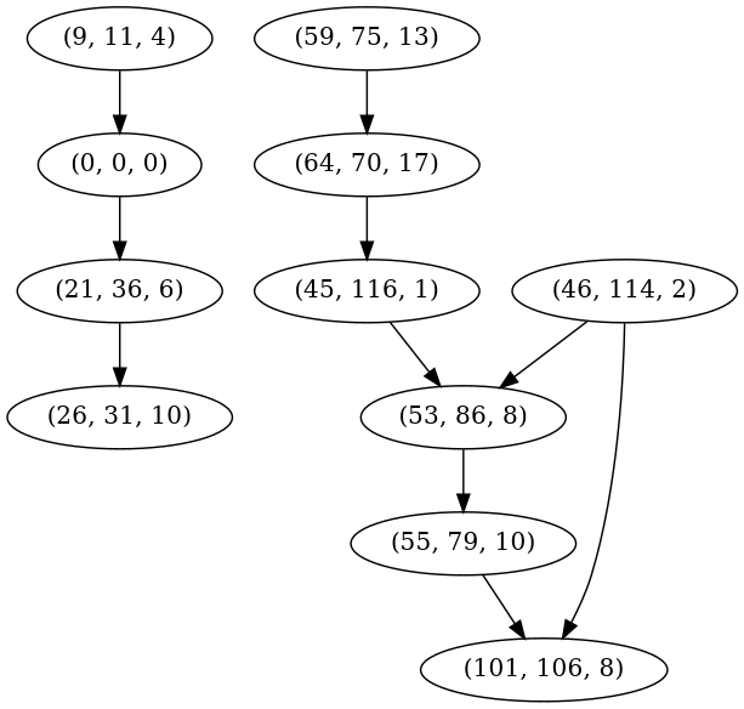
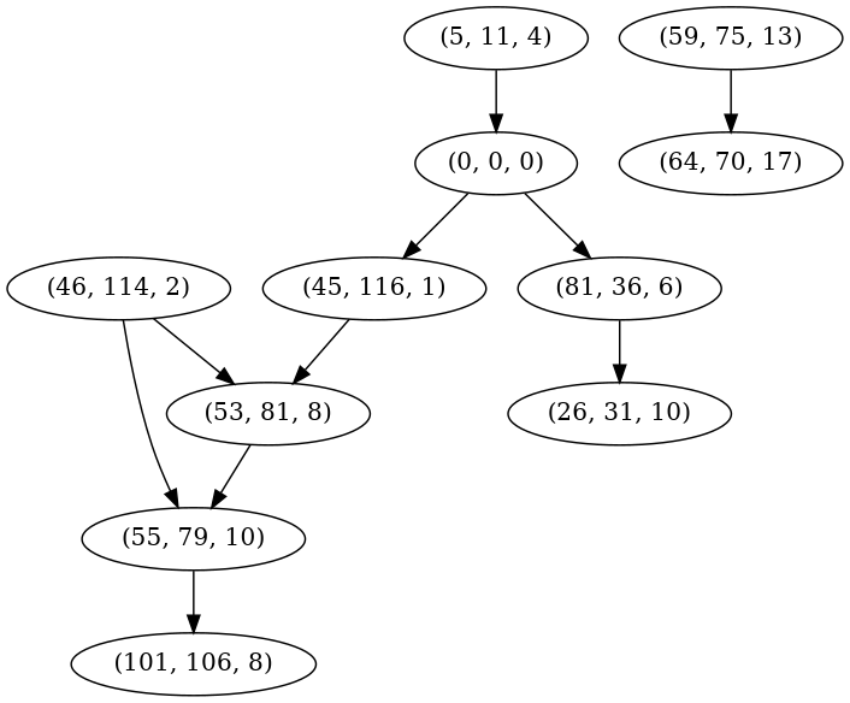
  digraph {
    "(0, 0, 0)"
-   "(21, 36, 6)"
+   "(21, 36, 6)" [label="(81, 36, 6)"]
    "(45, 116, 1)"
-   "(5, 11, 4)" [label="(9, 11, 4)"]
+   "(5, 11, 4)"
    "(26, 31, 10)"
-   "(53, 86, 8)"
+   "(53, 86, 8)" [label="(53, 81, 8)"]
    "(46, 114, 2)"
    "(101, 106, 8)"
    "(55, 79, 10)"
    "(59, 75, 13)"
    "(64, 70, 17)"
    "(0, 0, 0)" -> "(21, 36, 6)"
-   "(64, 70, 17)" -> "(45, 116, 1)"
+   "(0, 0, 0)" -> "(45, 116, 1)"
    "(21, 36, 6)" -> "(26, 31, 10)"
    "(45, 116, 1)" -> "(53, 86, 8)"
    "(5, 11, 4)" -> "(0, 0, 0)"
    "(53, 86, 8)" -> "(55, 79, 10)"
    "(46, 114, 2)" -> "(53, 86, 8)"
-   "(46, 114, 2)" -> "(101, 106, 8)"
+   "(46, 114, 2)" -> "(55, 79, 10)"
    "(55, 79, 10)" -> "(101, 106, 8)"
    "(59, 75, 13)" -> "(64, 70, 17)"
  }
